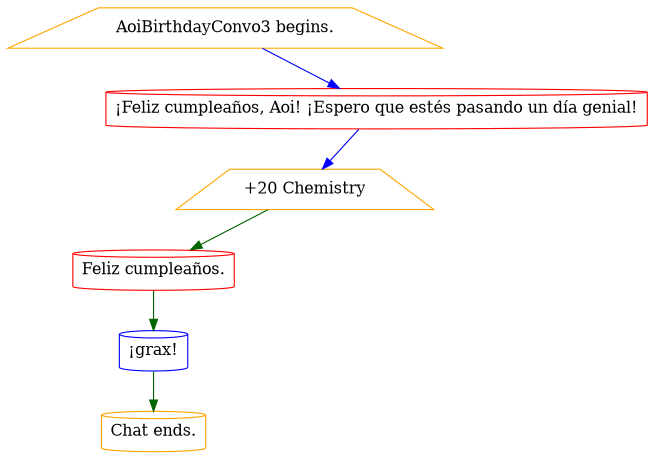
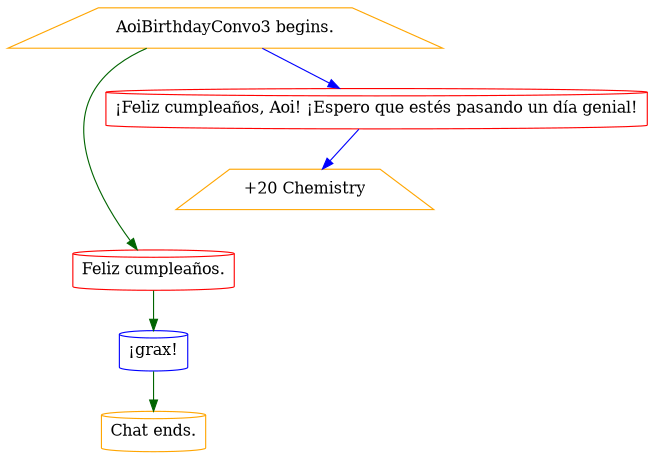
  digraph {
    node [color=orange shape=cylinder]
    edge [color=darkgreen]
    "AoiBirthdayConvo3 begins." [shape=trapezium]
    n2 [color=red label="Feliz cumpleaños."]
    n3 [color=red label="¡Feliz cumpleaños, Aoi! ¡Espero que estés pasando un día genial!"]
    n4 [color=blue label="¡grax!"]
    n5 [label="+20 Chemistry" shape=trapezium]
    "Chat ends."
-   n5 -> n2
+   "AoiBirthdayConvo3 begins." -> n2
    "AoiBirthdayConvo3 begins." -> n3 [color=blue]
    n2 -> n4
    n3 -> n5 [color=blue]
    n4 -> "Chat ends."
  }
